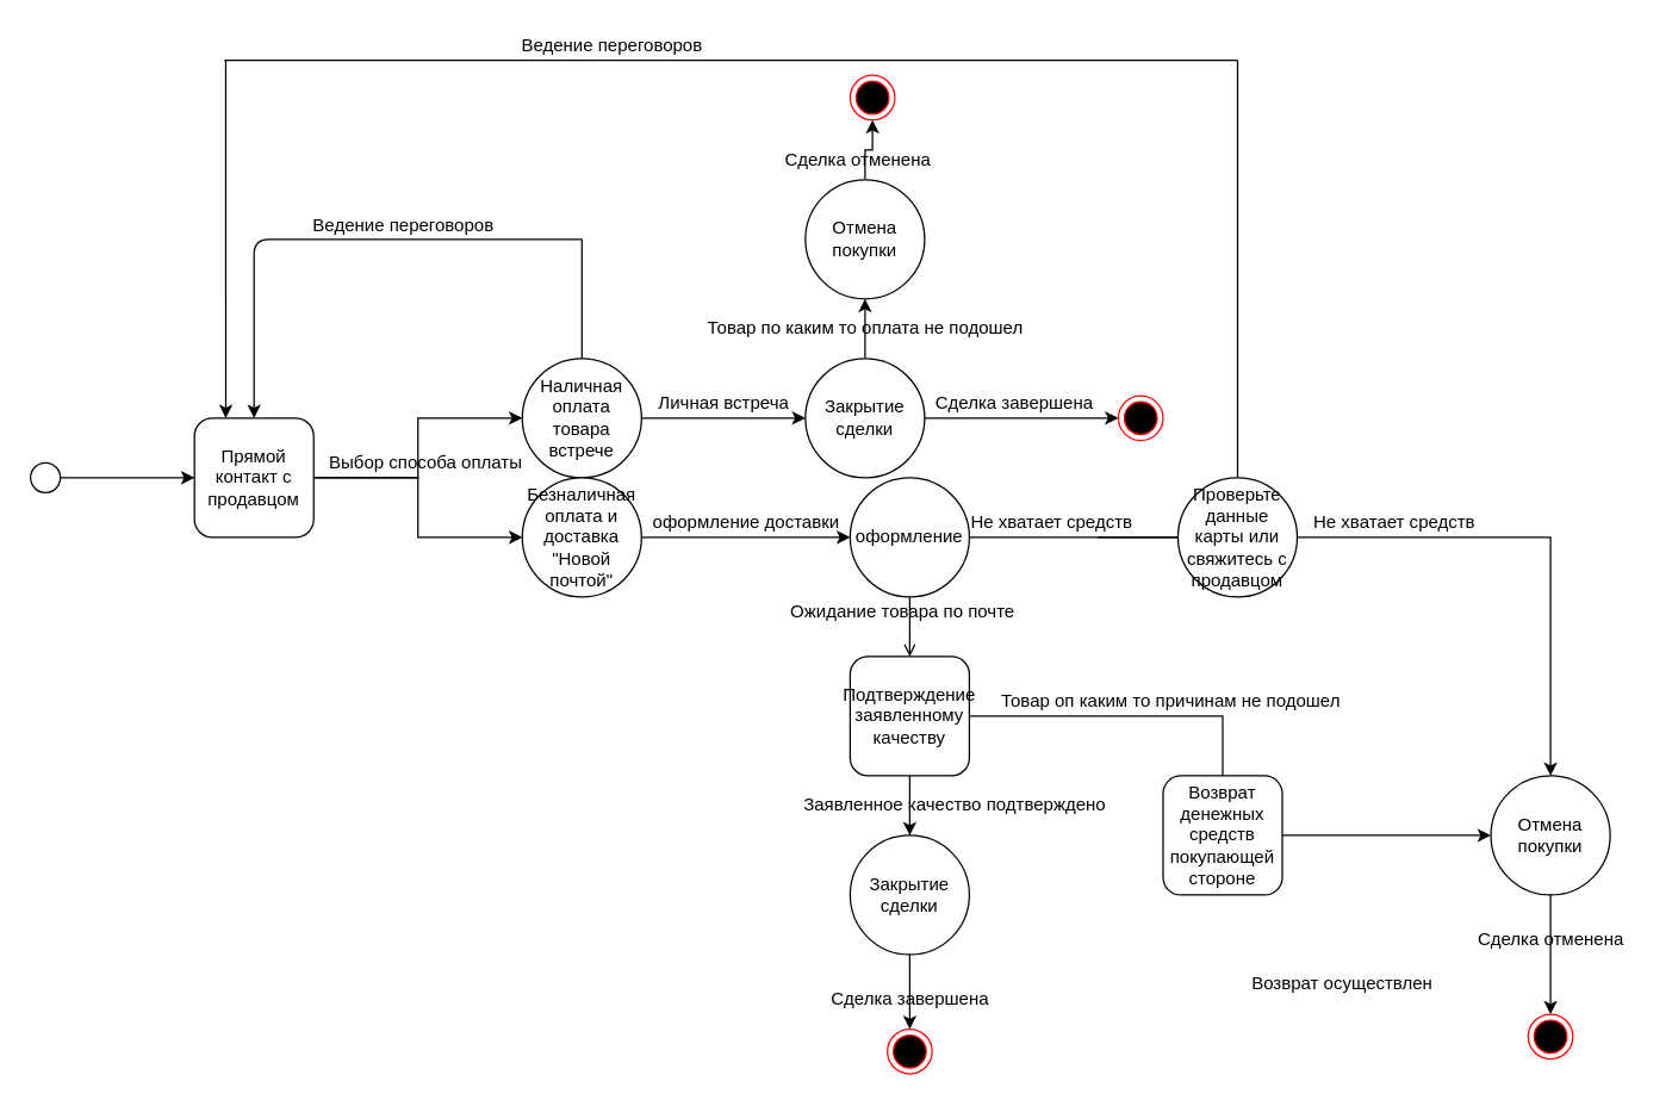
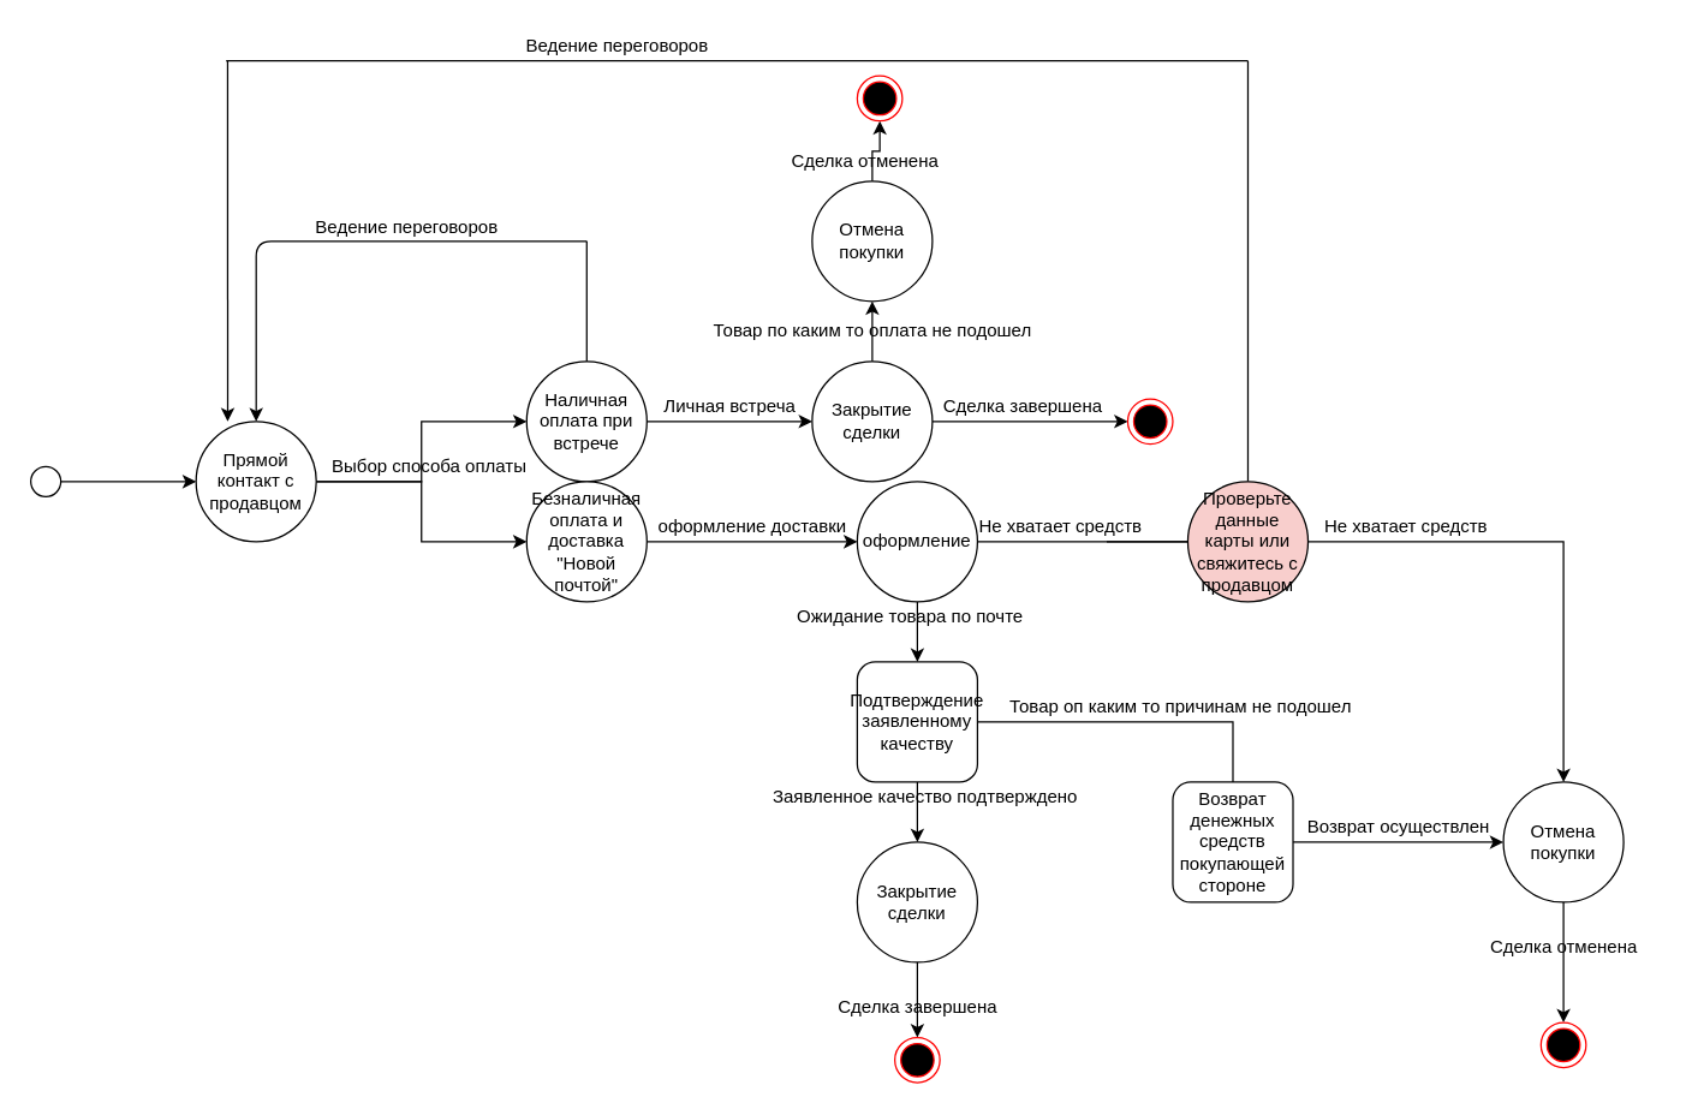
  <mxCell id="0" />
  <mxCell id="1" parent="0" />
  <mxCell id="2" style="edgeStyle=orthogonalEdgeStyle;rounded=0;orthogonalLoop=1;jettySize=auto;html=1;exitX=1;exitY=0.5;exitDx=0;exitDy=0;entryX=0;entryY=0.5;entryDx=0;entryDy=0;" edge="1" parent="1" source="3" target="6"><mxGeometry relative="1" as="geometry" /></mxCell>
  <mxCell id="3" value="" style="ellipse;whiteSpace=wrap;html=1;aspect=fixed;" vertex="1" parent="1"><mxGeometry x="20" y="310" width="20" height="20" as="geometry" /></mxCell>
  <mxCell id="4" style="edgeStyle=orthogonalEdgeStyle;rounded=0;orthogonalLoop=1;jettySize=auto;html=1;" edge="1" parent="1" source="6"><mxGeometry relative="1" as="geometry"><mxPoint x="350" y="280" as="targetPoint" /><Array as="points"><mxPoint x="280" y="320" /><mxPoint x="280" y="280" /></Array></mxGeometry></mxCell>
  <mxCell id="5" style="edgeStyle=orthogonalEdgeStyle;rounded=0;orthogonalLoop=1;jettySize=auto;html=1;entryX=0;entryY=0.5;entryDx=0;entryDy=0;" edge="1" parent="1" source="6" target="10"><mxGeometry relative="1" as="geometry" /></mxCell>
- <mxCell id="6" value="Прямой контакт с продавцом" style="whiteSpace=wrap;html=1;aspect=fixed;direction=east;rounded=1;" vertex="1" parent="1"><mxGeometry x="130" y="280" width="80" height="80" as="geometry" /></mxCell>
+ <mxCell id="6" value="Прямой контакт с продавцом" style="ellipse;whiteSpace=wrap;html=1;aspect=fixed;direction=east;" vertex="1" parent="1"><mxGeometry x="130" y="280" width="80" height="80" as="geometry" /></mxCell>
  <mxCell id="7" value="" style="edgeStyle=orthogonalEdgeStyle;rounded=0;orthogonalLoop=1;jettySize=auto;html=1;" edge="1" parent="1" source="8" target="14"><mxGeometry relative="1" as="geometry" /></mxCell>
- <mxCell id="8" value="Наличная оплата товара встрече" style="ellipse;whiteSpace=wrap;html=1;aspect=fixed;" vertex="1" parent="1"><mxGeometry x="350" y="240" width="80" height="80" as="geometry" /></mxCell>
+ <mxCell id="8" value="Наличная оплата при встрече" style="ellipse;whiteSpace=wrap;html=1;aspect=fixed;" vertex="1" parent="1"><mxGeometry x="350" y="240" width="80" height="80" as="geometry" /></mxCell>
  <mxCell id="9" style="edgeStyle=orthogonalEdgeStyle;rounded=0;orthogonalLoop=1;jettySize=auto;html=1;exitX=1;exitY=0.5;exitDx=0;exitDy=0;entryX=0;entryY=0.5;entryDx=0;entryDy=0;" edge="1" parent="1" source="10" target="19"><mxGeometry relative="1" as="geometry" /></mxCell>
  <mxCell id="10" value="Безналичная оплата и доставка &quot;Новой почтой&quot;&lt;br&gt;" style="ellipse;whiteSpace=wrap;html=1;aspect=fixed;" vertex="1" parent="1"><mxGeometry x="350" y="320" width="80" height="80" as="geometry" /></mxCell>
  <mxCell id="11" value="Выбор способа оплаты" style="text;html=1;align=center;verticalAlign=middle;resizable=0;points=[];autosize=1;" vertex="1" parent="1"><mxGeometry x="210" y="300" width="150" height="20" as="geometry" /></mxCell>
  <mxCell id="12" style="edgeStyle=orthogonalEdgeStyle;rounded=0;orthogonalLoop=1;jettySize=auto;html=1;exitX=1;exitY=0.5;exitDx=0;exitDy=0;entryX=0;entryY=0.5;entryDx=0;entryDy=0;" edge="1" parent="1" source="14" target="16"><mxGeometry relative="1" as="geometry" /></mxCell>
  <mxCell id="13" style="edgeStyle=orthogonalEdgeStyle;rounded=0;orthogonalLoop=1;jettySize=auto;html=1;entryX=0.5;entryY=1;entryDx=0;entryDy=0;" edge="1" parent="1" source="14" target="31"><mxGeometry relative="1" as="geometry" /></mxCell>
  <mxCell id="14" value="Закрытие сделки" style="ellipse;whiteSpace=wrap;html=1;aspect=fixed;" vertex="1" parent="1"><mxGeometry x="540" y="240" width="80" height="80" as="geometry" /></mxCell>
  <mxCell id="15" value="Личная встреча" style="text;html=1;align=center;verticalAlign=middle;resizable=0;points=[];autosize=1;" vertex="1" parent="1"><mxGeometry x="430" y="260" width="110" height="20" as="geometry" /></mxCell>
  <mxCell id="16" value="" style="ellipse;html=1;shape=endState;fillColor=#000000;strokeColor=#ff0000;" vertex="1" parent="1"><mxGeometry x="750" y="265" width="30" height="30" as="geometry" /></mxCell>
- <mxCell id="17" style="edgeStyle=orthogonalEdgeStyle;rounded=0;orthogonalLoop=1;jettySize=auto;html=1;entryX=0.5;entryY=0;entryDx=0;entryDy=0;endArrow=open;" edge="1" parent="1" source="19" target="28"><mxGeometry relative="1" as="geometry" /></mxCell>
+ <mxCell id="17" style="edgeStyle=orthogonalEdgeStyle;rounded=0;orthogonalLoop=1;jettySize=auto;html=1;entryX=0.5;entryY=0;entryDx=0;entryDy=0;" edge="1" parent="1" source="19" target="28"><mxGeometry relative="1" as="geometry" /></mxCell>
  <mxCell id="18" style="edgeStyle=orthogonalEdgeStyle;rounded=0;orthogonalLoop=1;jettySize=auto;html=1;entryX=0.5;entryY=0;entryDx=0;entryDy=0;" edge="1" parent="1" source="19" target="38"><mxGeometry relative="1" as="geometry" /></mxCell>
  <mxCell id="19" value="оформление" style="ellipse;whiteSpace=wrap;html=1;aspect=fixed;" vertex="1" parent="1"><mxGeometry x="570" y="320" width="80" height="80" as="geometry" /></mxCell>
  <mxCell id="20" value="оформление доставки" style="text;html=1;align=center;verticalAlign=middle;resizable=0;points=[];autosize=1;" vertex="1" parent="1"><mxGeometry x="430" y="340" width="140" height="20" as="geometry" /></mxCell>
  <mxCell id="21" style="edgeStyle=orthogonalEdgeStyle;rounded=0;orthogonalLoop=1;jettySize=auto;html=1;exitX=0.5;exitY=1;exitDx=0;exitDy=0;" edge="1" parent="1" source="19" target="19"><mxGeometry relative="1" as="geometry" /></mxCell>
  <mxCell id="22" style="edgeStyle=orthogonalEdgeStyle;rounded=0;orthogonalLoop=1;jettySize=auto;html=1;entryX=0.5;entryY=0;entryDx=0;entryDy=0;" edge="1" parent="1" source="23" target="24"><mxGeometry relative="1" as="geometry" /></mxCell>
  <mxCell id="23" value="Закрытие сделки" style="ellipse;whiteSpace=wrap;html=1;aspect=fixed;" vertex="1" parent="1"><mxGeometry x="570" y="560" width="80" height="80" as="geometry" /></mxCell>
  <mxCell id="24" value="" style="ellipse;html=1;shape=endState;fillColor=#000000;strokeColor=#ff0000;" vertex="1" parent="1"><mxGeometry x="595" y="690" width="30" height="30" as="geometry" /></mxCell>
  <mxCell id="25" value="Ожидание товара по почте" style="text;html=1;align=center;verticalAlign=middle;resizable=0;points=[];autosize=1;" vertex="1" parent="1"><mxGeometry x="520" y="400" width="170" height="20" as="geometry" /></mxCell>
  <mxCell id="26" style="edgeStyle=orthogonalEdgeStyle;rounded=0;orthogonalLoop=1;jettySize=auto;html=1;entryX=0.5;entryY=0;entryDx=0;entryDy=0;" edge="1" parent="1" source="28" target="23"><mxGeometry relative="1" as="geometry" /></mxCell>
  <mxCell id="27" style="edgeStyle=orthogonalEdgeStyle;rounded=0;orthogonalLoop=1;jettySize=auto;html=1;entryX=0.5;entryY=0;entryDx=0;entryDy=0;endArrow=none;" edge="1" parent="1" source="28" target="54"><mxGeometry relative="1" as="geometry" /></mxCell>
  <mxCell id="28" value="Подтверждение заявленному качеству" style="whiteSpace=wrap;html=1;aspect=fixed;rounded=1;" vertex="1" parent="1"><mxGeometry x="570" y="440" width="80" height="80" as="geometry" /></mxCell>
- <mxCell id="29" value="Заявленное качество подтверждено" style="text;html=1;align=center;verticalAlign=middle;resizable=0;points=[];autosize=1;" vertex="1" parent="1"><mxGeometry x="525" y="530" width="230" height="20" as="geometry" /></mxCell>
+ <mxCell id="29" value="Заявленное качество подтверждено" style="text;html=1;align=center;verticalAlign=middle;resizable=0;points=[];autosize=1;" vertex="1" parent="1"><mxGeometry x="500" y="520" width="230" height="20" as="geometry" /></mxCell>
  <mxCell id="30" style="edgeStyle=orthogonalEdgeStyle;rounded=0;orthogonalLoop=1;jettySize=auto;html=1;entryX=0.5;entryY=1;entryDx=0;entryDy=0;" edge="1" parent="1" source="31" target="32"><mxGeometry relative="1" as="geometry" /></mxCell>
  <mxCell id="31" value="Отмена покупки" style="ellipse;whiteSpace=wrap;html=1;aspect=fixed;" vertex="1" parent="1"><mxGeometry x="540" y="120" width="80" height="80" as="geometry" /></mxCell>
  <mxCell id="32" value="" style="ellipse;html=1;shape=endState;fillColor=#000000;strokeColor=#ff0000;" vertex="1" parent="1"><mxGeometry x="570" y="50" width="30" height="30" as="geometry" /></mxCell>
  <mxCell id="33" value="Товар по каким то оплата не подошел" style="text;html=1;align=center;verticalAlign=middle;resizable=0;points=[];autosize=1;" vertex="1" parent="1"><mxGeometry x="455" y="210" width="250" height="20" as="geometry" /></mxCell>
  <mxCell id="34" value="Сделка завершена" style="text;html=1;align=center;verticalAlign=middle;resizable=0;points=[];autosize=1;" vertex="1" parent="1"><mxGeometry x="620" y="260" width="120" height="20" as="geometry" /></mxCell>
  <mxCell id="35" value="Сделка отменена" style="text;html=1;align=center;verticalAlign=middle;resizable=0;points=[];autosize=1;" vertex="1" parent="1"><mxGeometry x="515" y="97" width="120" height="20" as="geometry" /></mxCell>
  <mxCell id="36" value="Сделка завершена" style="text;html=1;align=center;verticalAlign=middle;resizable=0;points=[];autosize=1;" vertex="1" parent="1"><mxGeometry x="550" y="660" width="120" height="20" as="geometry" /></mxCell>
  <mxCell id="37" style="edgeStyle=orthogonalEdgeStyle;rounded=0;orthogonalLoop=1;jettySize=auto;html=1;entryX=0.5;entryY=0;entryDx=0;entryDy=0;" edge="1" parent="1" source="38" target="47"><mxGeometry relative="1" as="geometry" /></mxCell>
  <mxCell id="38" value="Отмена покупки" style="ellipse;whiteSpace=wrap;html=1;aspect=fixed;" vertex="1" parent="1"><mxGeometry x="1000" y="520" width="80" height="80" as="geometry" /></mxCell>
  <mxCell id="39" value="" style="endArrow=classic;html=1;entryX=0.5;entryY=0;entryDx=0;entryDy=0;" edge="1" parent="1" target="6"><mxGeometry width="50" height="50" relative="1" as="geometry"><mxPoint x="390" y="160" as="sourcePoint" /><mxPoint x="200" y="220" as="targetPoint" /><Array as="points"><mxPoint x="170" y="160" /></Array></mxGeometry></mxCell>
  <mxCell id="40" value="Ведение переговоров" style="text;html=1;align=center;verticalAlign=middle;resizable=0;points=[];autosize=1;" vertex="1" parent="1"><mxGeometry x="200" y="141" width="140" height="20" as="geometry" /></mxCell>
  <mxCell id="41" value="Не хватает средств" style="text;html=1;align=center;verticalAlign=middle;resizable=0;points=[];autosize=1;" vertex="1" parent="1"><mxGeometry x="640" y="340" width="130" height="20" as="geometry" /></mxCell>
  <mxCell id="42" value="" style="endArrow=classic;html=1;entryX=0.263;entryY=0;entryDx=0;entryDy=0;entryPerimeter=0;" edge="1" parent="1" target="6"><mxGeometry width="50" height="50" relative="1" as="geometry"><mxPoint x="151" y="40" as="sourcePoint" /><mxPoint x="150" y="230" as="targetPoint" /></mxGeometry></mxCell>
  <mxCell id="43" value="" style="endArrow=none;html=1;" edge="1" parent="1"><mxGeometry width="50" height="50" relative="1" as="geometry"><mxPoint x="150" y="40" as="sourcePoint" /><mxPoint x="830" y="40" as="targetPoint" /></mxGeometry></mxCell>
  <mxCell id="44" value="" style="endArrow=none;html=1;" edge="1" parent="1" source="51"><mxGeometry width="50" height="50" relative="1" as="geometry"><mxPoint x="830" y="360" as="sourcePoint" /><mxPoint x="830" y="40" as="targetPoint" /></mxGeometry></mxCell>
  <mxCell id="45" value="" style="endArrow=none;html=1;" edge="1" parent="1"><mxGeometry width="50" height="50" relative="1" as="geometry"><mxPoint x="736" y="360" as="sourcePoint" /><mxPoint x="830" y="360" as="targetPoint" /></mxGeometry></mxCell>
  <mxCell id="46" value="Ведение переговоров" style="text;html=1;align=center;verticalAlign=middle;resizable=0;points=[];autosize=1;" vertex="1" parent="1"><mxGeometry x="340" y="20" width="140" height="20" as="geometry" /></mxCell>
  <mxCell id="47" value="" style="ellipse;html=1;shape=endState;fillColor=#000000;strokeColor=#ff0000;" vertex="1" parent="1"><mxGeometry x="1025" y="680" width="30" height="30" as="geometry" /></mxCell>
  <mxCell id="48" value="Сделка отменена" style="text;html=1;align=center;verticalAlign=middle;resizable=0;points=[];autosize=1;" vertex="1" parent="1"><mxGeometry x="980" y="620" width="120" height="20" as="geometry" /></mxCell>
  <mxCell id="49" value="Товар оп каким то причинам не подошел&lt;br&gt;" style="text;html=1;align=center;verticalAlign=middle;resizable=0;points=[];autosize=1;" vertex="1" parent="1"><mxGeometry x="660" y="460" width="250" height="20" as="geometry" /></mxCell>
  <mxCell id="50" value="" style="endArrow=none;html=1;exitX=0.5;exitY=0;exitDx=0;exitDy=0;" edge="1" parent="1" source="8"><mxGeometry width="50" height="50" relative="1" as="geometry"><mxPoint x="360" y="220" as="sourcePoint" /><mxPoint x="390" y="160" as="targetPoint" /></mxGeometry></mxCell>
- <mxCell id="51" value="Проверьте данные карты или свяжитесь с продавцом" style="ellipse;whiteSpace=wrap;html=1;aspect=fixed;" vertex="1" parent="1"><mxGeometry x="790" y="320" width="80" height="80" as="geometry" /></mxCell>
+ <mxCell id="51" value="Проверьте данные карты или свяжитесь с продавцом" style="ellipse;whiteSpace=wrap;html=1;aspect=fixed;fillColor=#f8cecc;" vertex="1" parent="1"><mxGeometry x="790" y="320" width="80" height="80" as="geometry" /></mxCell>
  <mxCell id="52" value="Не хватает средств" style="text;html=1;align=center;verticalAlign=middle;resizable=0;points=[];autosize=1;" vertex="1" parent="1"><mxGeometry x="870" y="340" width="130" height="20" as="geometry" /></mxCell>
  <mxCell id="53" style="edgeStyle=orthogonalEdgeStyle;rounded=0;orthogonalLoop=1;jettySize=auto;html=1;exitX=1;exitY=0.5;exitDx=0;exitDy=0;entryX=0;entryY=0.5;entryDx=0;entryDy=0;" edge="1" parent="1" source="54" target="38"><mxGeometry relative="1" as="geometry" /></mxCell>
  <mxCell id="54" value="Возврат денежных средств покупающей стороне" style="whiteSpace=wrap;html=1;aspect=fixed;rounded=1;" vertex="1" parent="1"><mxGeometry x="780" y="520" width="80" height="80" as="geometry" /></mxCell>
- <mxCell id="55" value="Возврат осуществлен" style="text;html=1;align=center;verticalAlign=middle;resizable=0;points=[];autosize=1;" vertex="1" parent="1"><mxGeometry x="830" y="650" width="140" height="20" as="geometry" /></mxCell>
+ <mxCell id="55" value="Возврат осуществлен" style="text;html=1;align=center;verticalAlign=middle;resizable=0;points=[];autosize=1;" vertex="1" parent="1"><mxGeometry x="860" y="540" width="140" height="20" as="geometry" /></mxCell>
